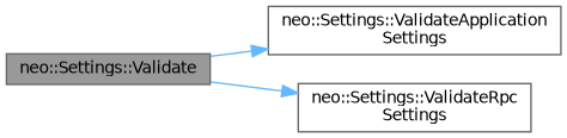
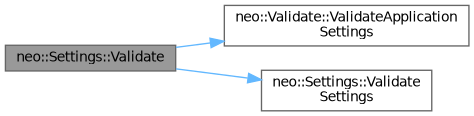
  digraph {
    rankdir=LR
    node [color=grey40 fillcolor=white fontname=Helvetica fontsize=10 shape=box style=filled]
    edge [color=steelblue1 fontname=Helvetica fontsize=10 labelfontname=Helvetica labelfontsize=10 style=solid]
    n1 [color=gray40 fillcolor=grey60 fontcolor=black height=0.2 label="neo::Settings::Validate" width=0.4]
-   n2 [height=0.2 label="neo::Settings::ValidateApplication\lSettings" width=0.4]
-   n3 [height=0.2 label="neo::Settings::ValidateRpc\lSettings" width=0.4]
+   n2 [height=0.2 label="neo::Validate::ValidateApplication\lSettings" width=0.4]
+   n3 [height=0.2 label="neo::Settings::Validate\lSettings" width=0.4]
    n1 -> n2
    n1 -> n3
  }
